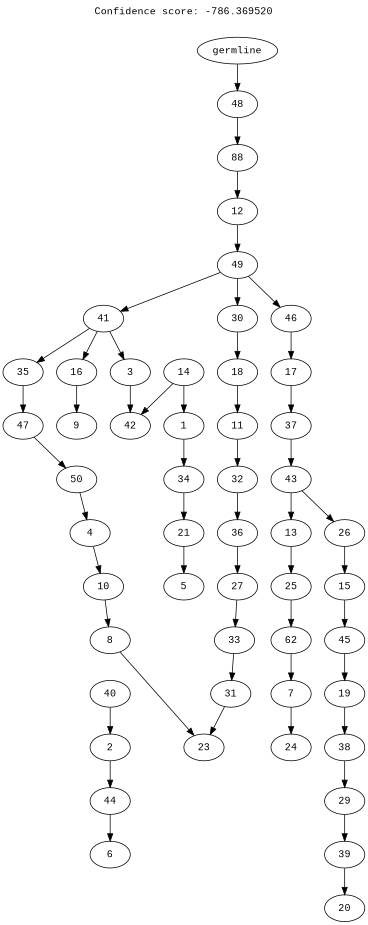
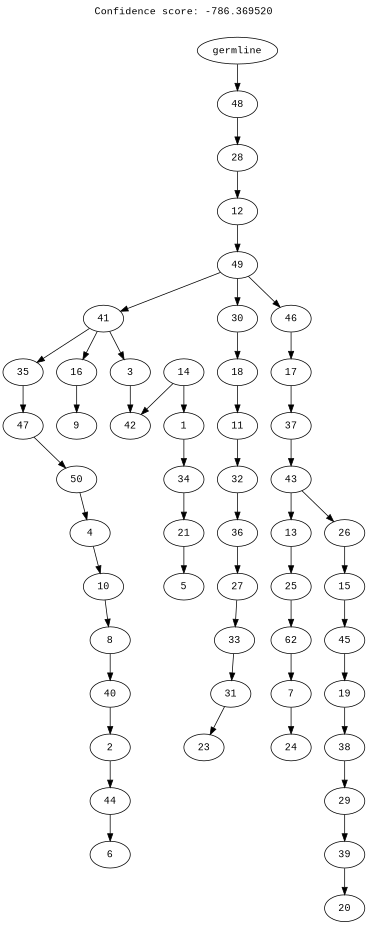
  digraph {
    fontname="Liberation Mono"
    label="Confidence score: -786.369520"
    labelloc=t
    node [fontname="Liberation Mono"]
    edge [fontname="Liberation Mono"]
    n1 [label=16]
    n2 [label=9]
    n3 [label=44]
    n4 [label=6]
    n5 [label=2]
    n6 [label=40]
    n7 [label=8]
    n8 [label=10]
    n9 [label=4]
    n10 [label=50]
    n11 [label=47]
    n12 [label=35]
    n13 [label=21]
    n14 [label=5]
    n15 [label=34]
    n16 [label=1]
    n17 [label=14]
    n18 [label=42]
    n19 [label=3]
    n20 [label=41]
    n21 [label=31]
    n22 [label=23]
    n23 [label=33]
    n24 [label=27]
    n25 [label=36]
    n26 [label=32]
    n27 [label=11]
    n28 [label=18]
    n29 [label=30]
    n30 [label=39]
    n31 [label=20]
    n32 [label=29]
    n33 [label=38]
    n34 [label=19]
    n35 [label=45]
    n36 [label=15]
    n37 [label=26]
    n38 [label=7]
    n39 [label=24]
    n40 [label=62]
    n41 [label=25]
    n42 [label=13]
    n43 [label=43]
    n44 [label=37]
    n45 [label=17]
    n46 [label=46]
    n47 [label=49]
    n48 [label=12]
-   n49 [label=88]
+   n49 [label=28]
    n50 [label=48]
    n51 [label=germline]
    n1 -> n2
    n3 -> n4
    n5 -> n3
    n6 -> n5
-   n7 -> n22
+   n7 -> n6
    n8 -> n7
    n9 -> n8
    n10 -> n9
    n11 -> n10
    n12 -> n11
    n13 -> n14
    n15 -> n13
    n16 -> n15
    n17 -> n16
    n17 -> n18
    n19 -> n18
    n20 -> n1
    n20 -> n12
    n20 -> n19
    n21 -> n22
    n23 -> n21
    n24 -> n23
    n25 -> n24
    n26 -> n25
    n27 -> n26
    n28 -> n27
    n29 -> n28
    n30 -> n31
    n32 -> n30
    n33 -> n32
    n34 -> n33
    n35 -> n34
    n36 -> n35
    n37 -> n36
    n38 -> n39
    n40 -> n38
    n41 -> n40
    n42 -> n41
    n43 -> n37
    n43 -> n42
    n44 -> n43
    n45 -> n44
    n46 -> n45
    n47 -> n20
    n47 -> n29
    n47 -> n46
    n48 -> n47
    n49 -> n48
    n50 -> n49
    n51 -> n50
  }
